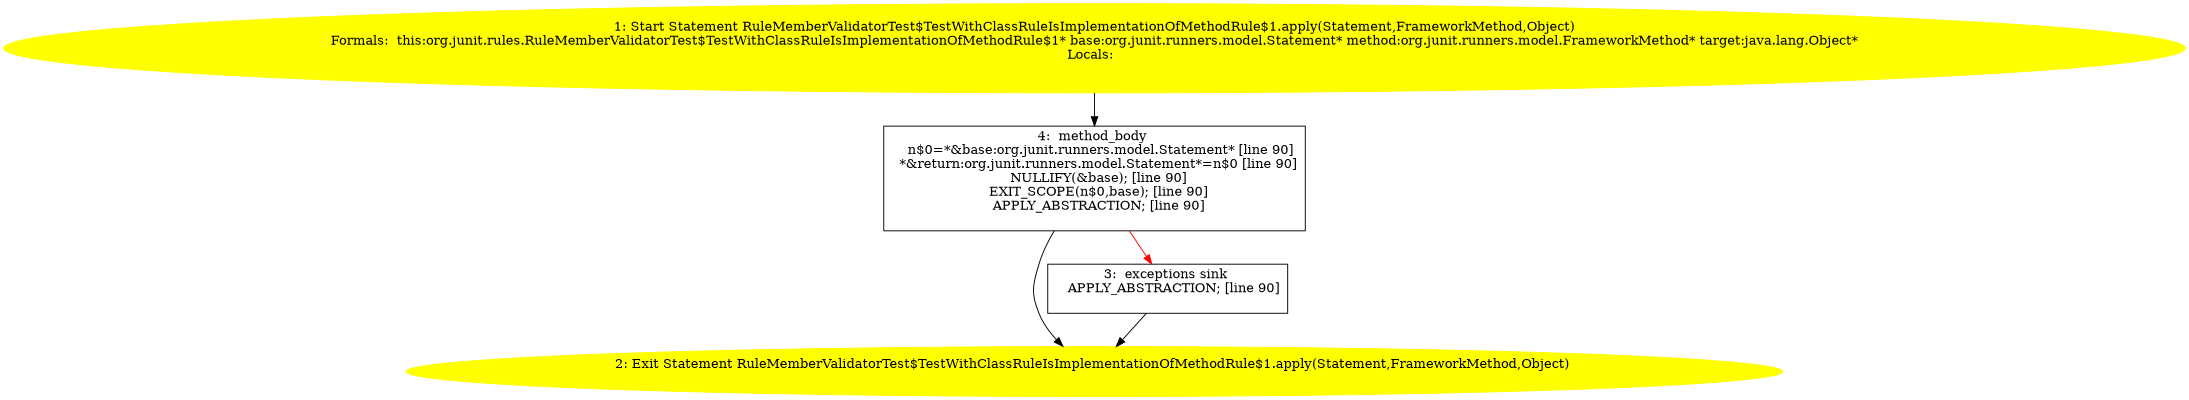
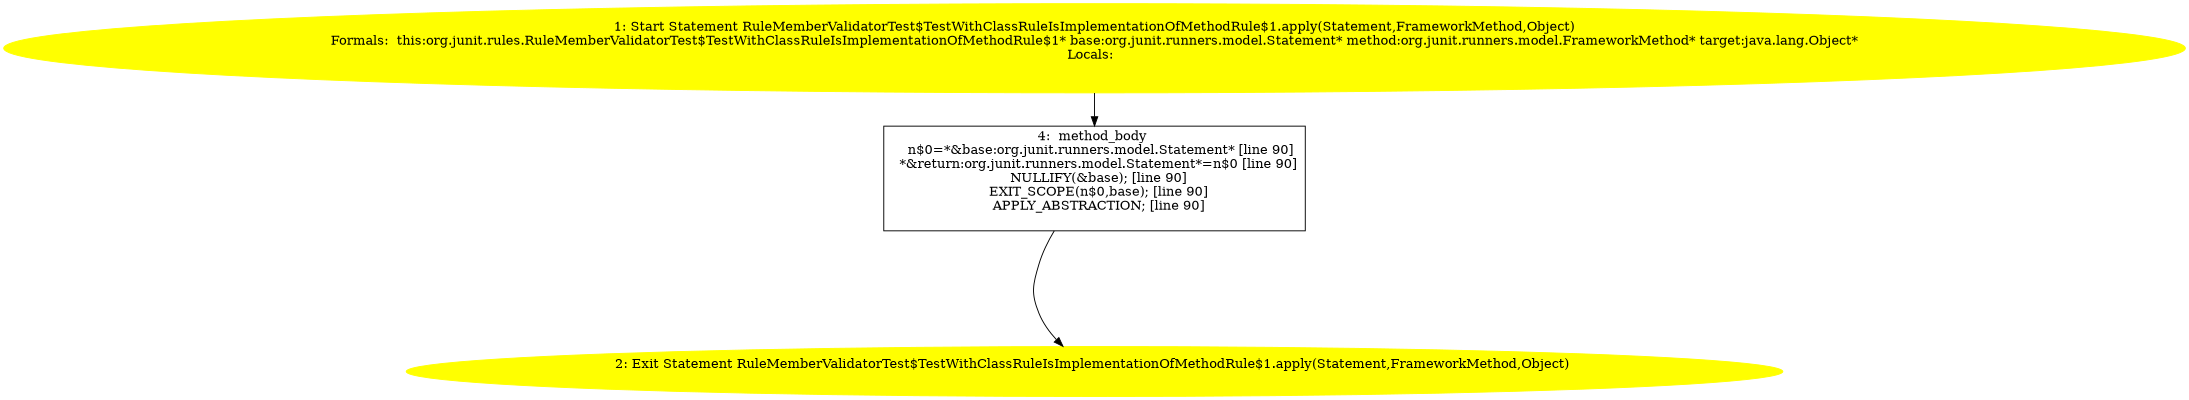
  digraph {
    n1 [color=yellow label="1: Start Statement RuleMemberValidatorTest$TestWithClassRuleIsImplementationOfMethodRule$1.apply(Statement,FrameworkMethod,Object)\nFormals:  this:org.junit.rules.RuleMemberValidatorTest$TestWithClassRuleIsImplementationOfMethodRule$1* base:org.junit.runners.model.Statement* method:org.junit.runners.model.FrameworkMethod* target:java.lang.Object*\nLocals:  \n  " style=filled]
    n2 [label="4:  method_body \n   n$0=*&base:org.junit.runners.model.Statement* [line 90]\n  *&return:org.junit.runners.model.Statement*=n$0 [line 90]\n  NULLIFY(&base); [line 90]\n  EXIT_SCOPE(n$0,base); [line 90]\n  APPLY_ABSTRACTION; [line 90]\n " shape=box]
    n3 [color=yellow label="2: Exit Statement RuleMemberValidatorTest$TestWithClassRuleIsImplementationOfMethodRule$1.apply(Statement,FrameworkMethod,Object) \n  " style=filled]
-   n4 [label="3:  exceptions sink \n   APPLY_ABSTRACTION; [line 90]\n " shape=box]
    n1 -> n2
    n2 -> n3
-   n2 -> n4 [color=red]
-   n4 -> n3
  }
